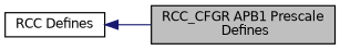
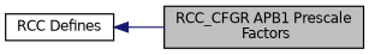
  digraph {
    rankdir=LR
    node [color=black fontname=Helvetica fontsize=10 shape=record style=filled]
    n1 [fillcolor=white height=0.2 label="RCC Defines" width=0.4]
-   n2 [fillcolor=grey75 fontcolor=black height=0.2 label="RCC_CFGR APB1 Prescale\l Defines" width=0.4]
+   n2 [fillcolor=grey75 fontcolor=black height=0.2 label="RCC_CFGR APB1 Prescale\l Factors" width=0.4]
    n1 -> n2 [color=midnightblue dir=back fontname=Helvetica fontsize=10 labelfontname=Helvetica labelfontsize=10 shape=plaintext style=solid]
  }
